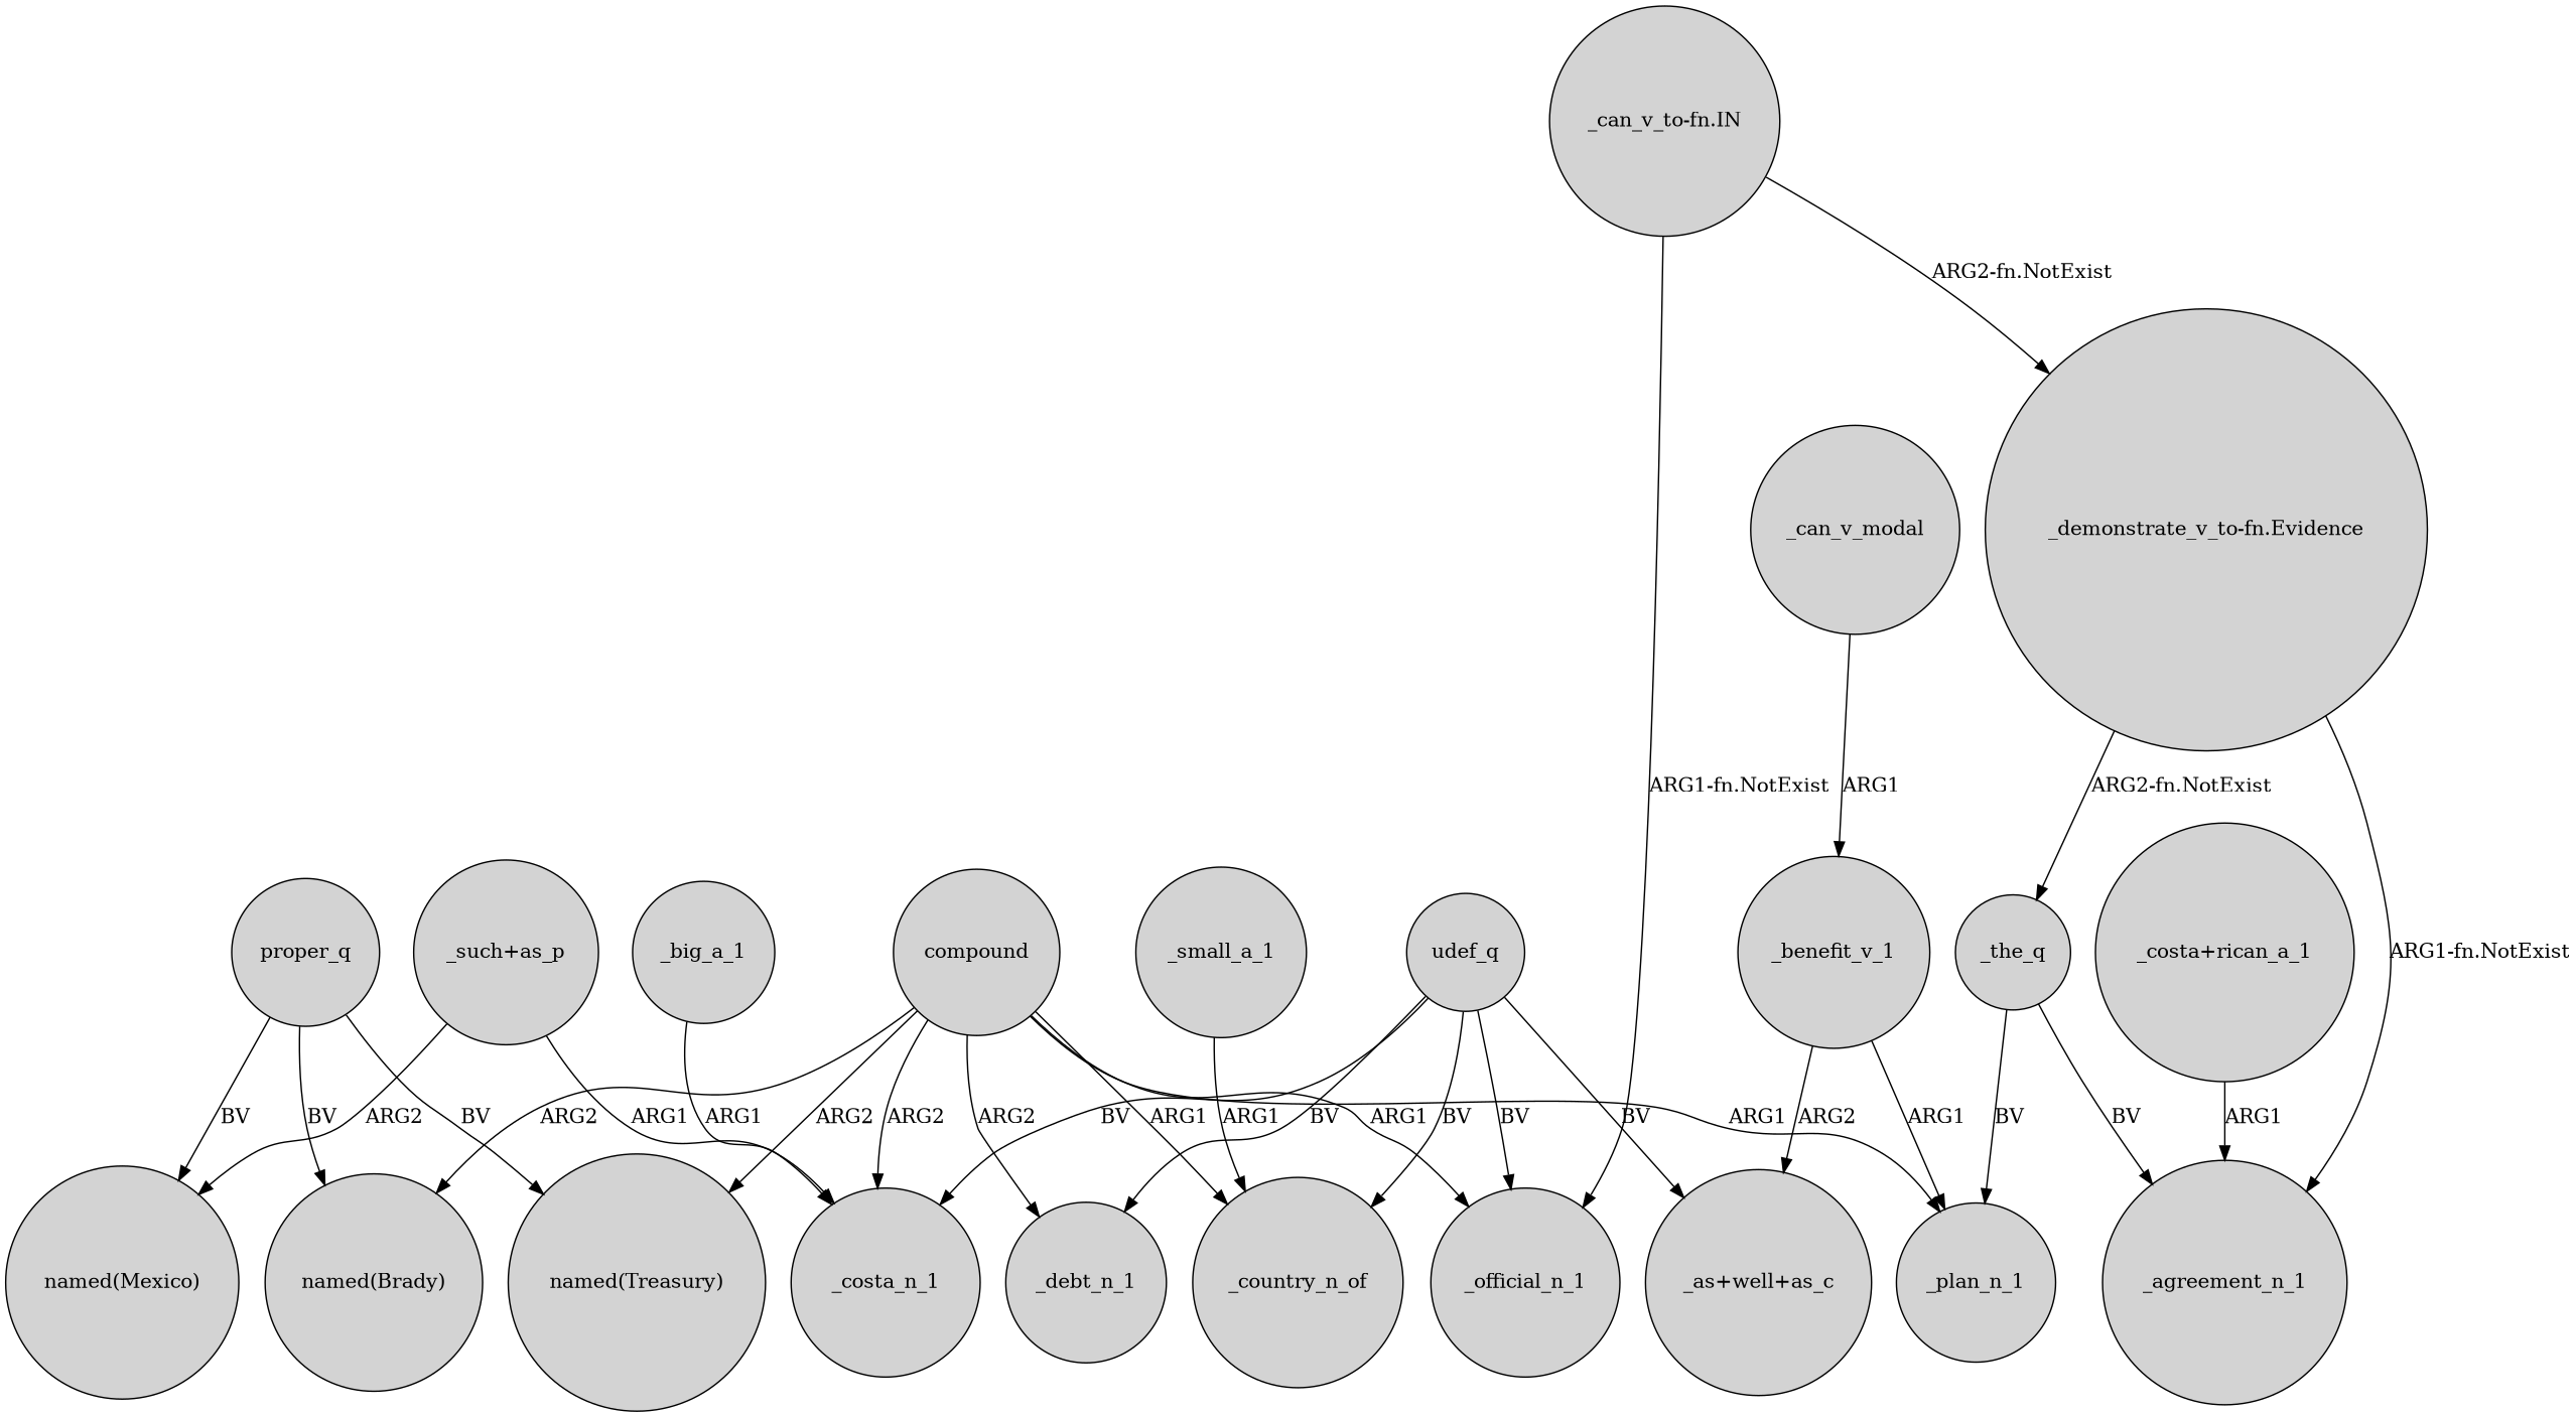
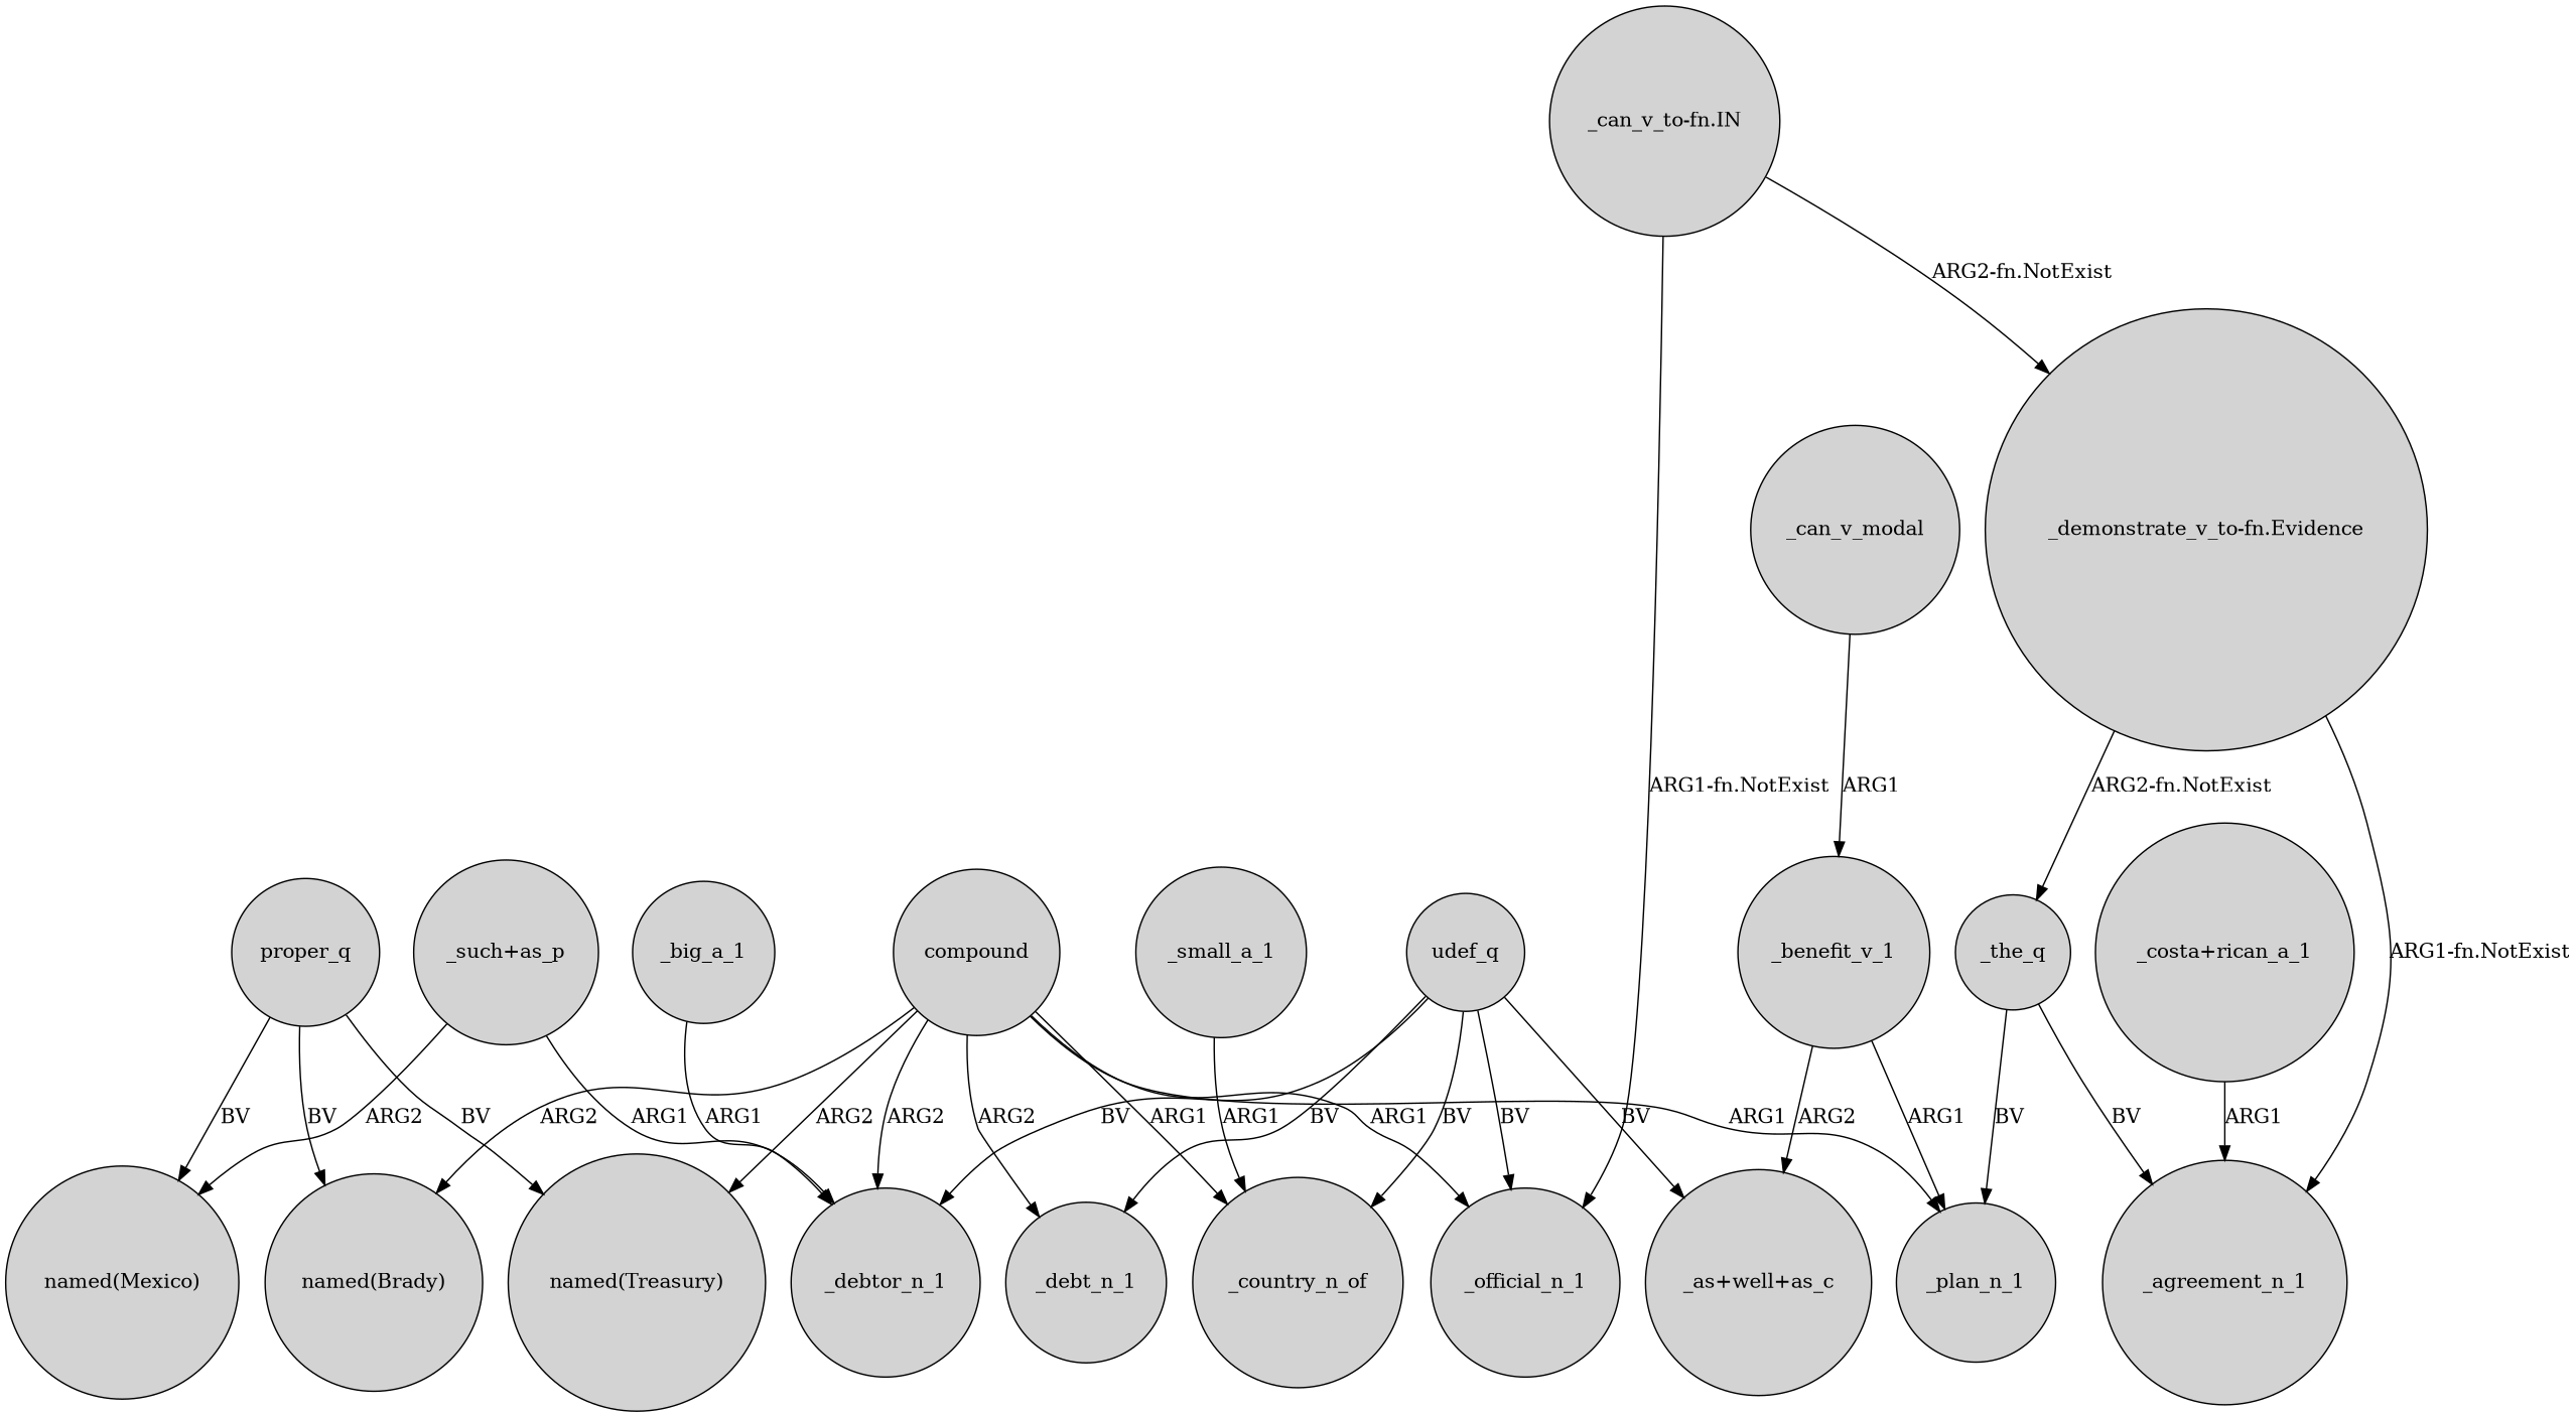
  digraph {
    node [shape=circle style=filled]
    compound
    "named(Treasury)"
    _debt_n_1
-   _debtor_n_1 [label=_costa_n_1]
+   _debtor_n_1
    _plan_n_1
    "named(Brady)"
    _country_n_of
    _official_n_1
    udef_q
    "_as+well+as_c"
    _can_v_modal
    _benefit_v_1
    "_such+as_p"
    "named(Mexico)"
    _the_q
    _agreement_n_1
    "_demonstrate_v_to-fn.Evidence"
    "_costa+rican_a_1"
    proper_q
    _small_a_1
    n21 [label="_can_v_to-fn.IN"]
    _big_a_1
    compound -> "named(Treasury)" [label=ARG2]
    compound -> _debt_n_1 [label=ARG2]
    compound -> _debtor_n_1 [label=ARG2]
    compound -> _plan_n_1 [label=ARG1]
    compound -> "named(Brady)" [label=ARG2]
    compound -> _country_n_of [label=ARG1]
    compound -> _official_n_1 [label=ARG1]
    udef_q -> _debt_n_1 [label=BV]
    udef_q -> _debtor_n_1 [label=BV]
    udef_q -> _country_n_of [label=BV]
    udef_q -> _official_n_1 [label=BV]
    udef_q -> "_as+well+as_c" [label=BV]
    _can_v_modal -> _benefit_v_1 [label=ARG1]
    _benefit_v_1 -> _plan_n_1 [label=ARG1]
    _benefit_v_1 -> "_as+well+as_c" [label=ARG2]
    "_such+as_p" -> _debtor_n_1 [label=ARG1]
    "_such+as_p" -> "named(Mexico)" [label=ARG2]
    _the_q -> _plan_n_1 [label=BV]
    _the_q -> _agreement_n_1 [label=BV]
    "_demonstrate_v_to-fn.Evidence" -> _the_q [label="ARG2-fn.NotExist"]
    "_demonstrate_v_to-fn.Evidence" -> _agreement_n_1 [label="ARG1-fn.NotExist"]
    "_costa+rican_a_1" -> _agreement_n_1 [label=ARG1]
    proper_q -> "named(Treasury)" [label=BV]
    proper_q -> "named(Brady)" [label=BV]
    proper_q -> "named(Mexico)" [label=BV]
    _small_a_1 -> _country_n_of [label=ARG1]
    n21 -> _official_n_1 [label="ARG1-fn.NotExist"]
    n21 -> "_demonstrate_v_to-fn.Evidence" [label="ARG2-fn.NotExist"]
    _big_a_1 -> _debtor_n_1 [label=ARG1]
  }
